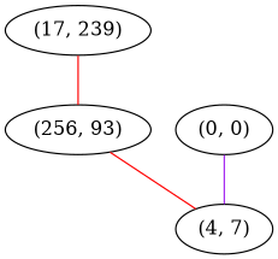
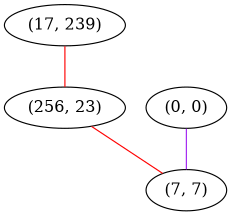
  graph {
    edge [color=red weight=1]
    n1 [label="(17, 239)"]
-   "(256, 93)"
-   "(7, 7)" [label="(4, 7)"]
+   "(256, 93)" [label="(256, 23)"]
+   "(7, 7)"
    "(0, 0)"
    n1 -- "(256, 93)"
    "(256, 93)" -- "(7, 7)"
    "(0, 0)" -- "(7, 7)" [color=purple weight=4]
  }
